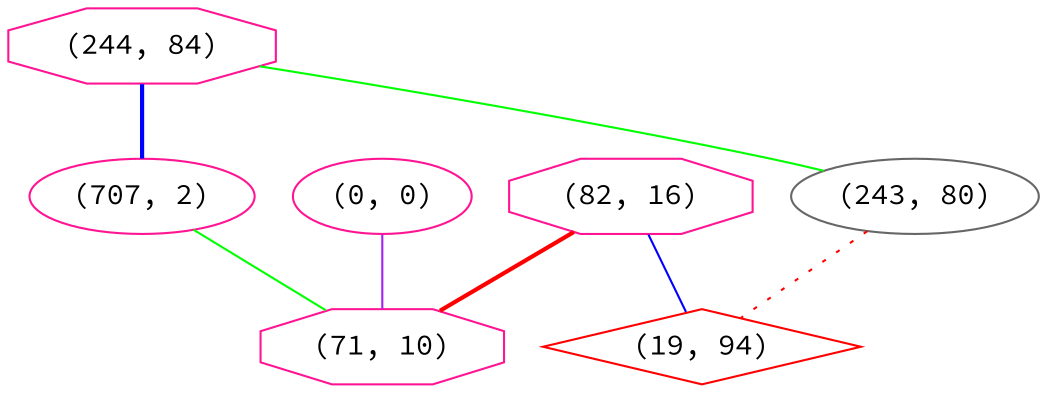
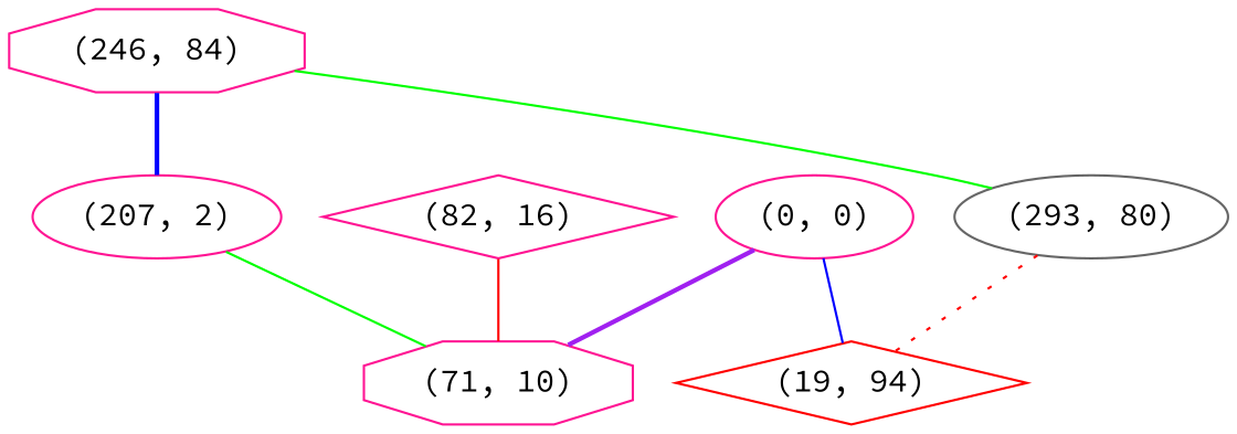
  graph {
    fontname="Source Code Pro"
    node [color=deeppink fontname="Source Code Pro" shape=ellipse]
    edge [color=blue fontname="Source Code Pro" style=bold weight=3]
-   "(246, 84)" [shape=octagon label="(244, 84)"]
-   "(207, 2)" [label="(707, 2)"]
-   "(243, 80)" [color=gray40]
+   "(246, 84)" [shape=octagon]
+   "(207, 2)"
+   "(243, 80)" [color=gray40 label="(293, 80)"]
    "(71, 10)" [shape=octagon]
    n5 [color=red label="(19, 94)" shape=diamond]
    "(0, 0)"
-   "(82, 16)" [shape=octagon]
+   "(82, 16)" [shape=diamond]
    "(246, 84)" -- "(207, 2)"
    "(246, 84)" -- "(243, 80)" [color=green style=solid weight=2]
    "(207, 2)" -- "(71, 10)" [color=green style=solid weight=2]
    "(243, 80)" -- n5 [color=red style=dotted weight=1]
-   "(0, 0)" -- "(71, 10)" [color=purple style=solid weight=4]
-   "(82, 16)" -- "(71, 10)" [color=red weight=1]
-   "(82, 16)" -- n5 [style=solid]
+   "(0, 0)" -- "(71, 10)" [color=purple weight=4]
+   "(82, 16)" -- "(71, 10)" [color=red style=solid weight=1]
+   "(0, 0)" -- n5 [style=solid]
  }
